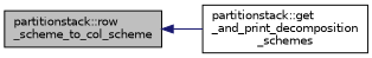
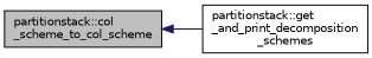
  digraph {
    rankdir=LR
    node [color=black fontname=Helvetica fontsize=10 shape=record style=filled]
-   n1 [fillcolor=grey75 fontcolor=black height=0.2 label="partitionstack::row\l_scheme_to_col_scheme" width=0.4]
+   n1 [fillcolor=grey75 fontcolor=black height=0.2 label="partitionstack::col\l_scheme_to_col_scheme" width=0.4]
    n2 [fillcolor=white height=0.2 label="partitionstack::get\l_and_print_decomposition\l_schemes" width=0.4]
    n1 -> n2 [color=midnightblue dir=back fontname=Helvetica fontsize=10 labelfontname=Helvetica labelfontsize=10 style=solid]
  }
